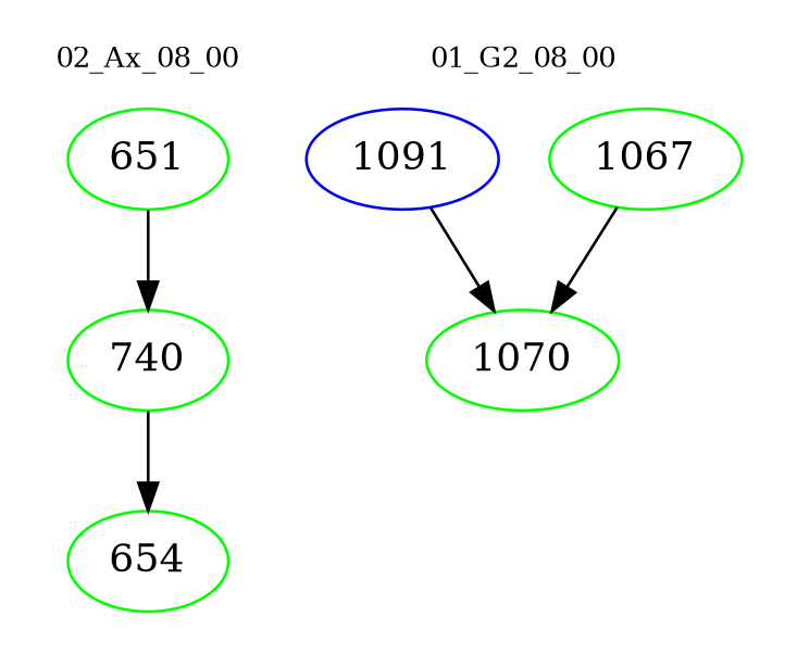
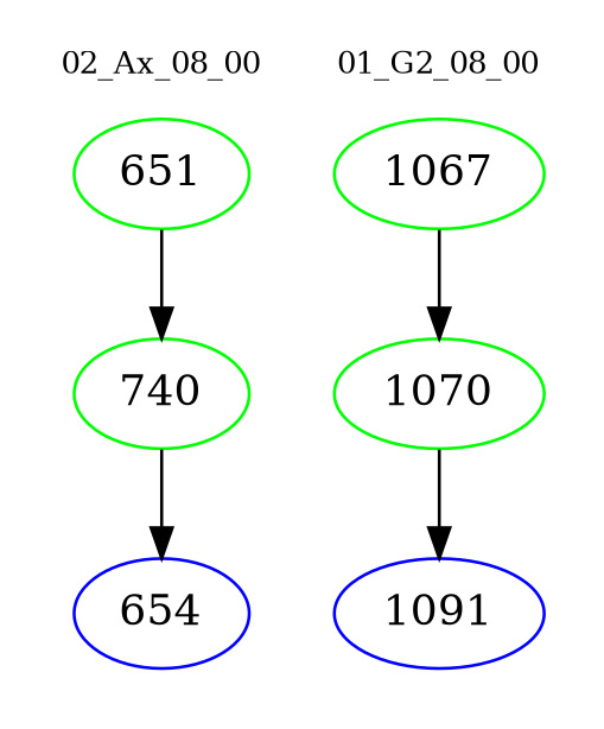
  digraph {
    node [color=green]
    edge [color=black]
    n1 [label=651]
    n2 [label=740]
-   n3 [label=654]
+   n3 [color=blue label=654]
    n4 [label=1067]
    n5 [label=1070]
    n6 [color=blue label=1091]
    subgraph cluster_1 {
      color=white
      fontsize=10
      label="02_Ax_08_00"
      n1
      n2
      n3
    }
    subgraph cluster_2 {
      color=white
      fontsize=10
      label="01_G2_08_00"
      n4
      n5
      n6
    }
    n1 -> n2
    n2 -> n3
    n4 -> n5
-   n6 -> n5
+   n5 -> n6
  }
